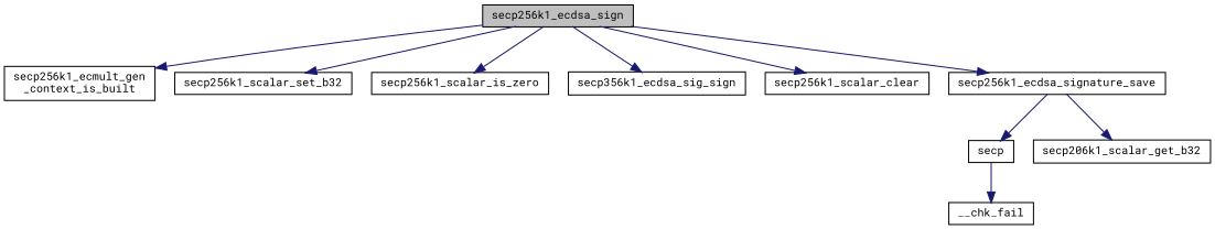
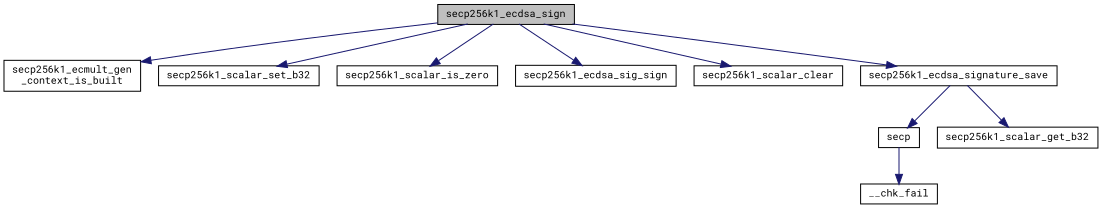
  digraph {
    fontname="Roboto Mono"
    rankdir=TB
    node [color=black fillcolor=white fontname="Roboto Mono" fontsize=10 shape=record style=filled]
    edge [color=midnightblue fontname="Roboto Mono" fontsize=10 labelfontname=Helvetica labelfontsize=10 style=solid]
    n1 [fillcolor=grey75 fontcolor=black height=0.2 label=secp256k1_ecdsa_sign width=0.4]
    n2 [height=0.2 label="secp256k1_ecmult_gen\l_context_is_built" width=0.4]
    n3 [height=0.2 label=secp256k1_scalar_set_b32 width=0.4]
    n4 [height=0.2 label=secp256k1_scalar_is_zero width=0.4]
-   n5 [height=0.2 label=secp356k1_ecdsa_sig_sign width=0.4]
+   n5 [height=0.2 label=secp256k1_ecdsa_sig_sign width=0.4]
    n6 [height=0.2 label=secp256k1_scalar_clear width=0.4]
    n7 [height=0.2 label=secp256k1_ecdsa_signature_save width=0.4]
    n8 [height=0.2 label=secp width=0.4]
-   n9 [height=0.2 label=secp206k1_scalar_get_b32 width=0.4]
+   n9 [height=0.2 label=secp256k1_scalar_get_b32 width=0.4]
    n10 [height=0.2 label=__chk_fail width=0.4]
    n1 -> n2
    n1 -> n3
    n1 -> n4
    n1 -> n5
    n1 -> n6
    n1 -> n7
    n7 -> n8
    n7 -> n9
    n8 -> n10
  }
